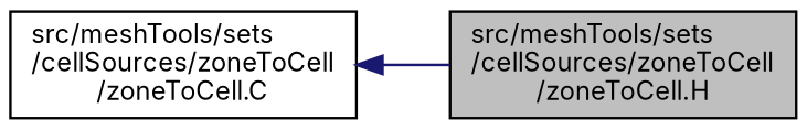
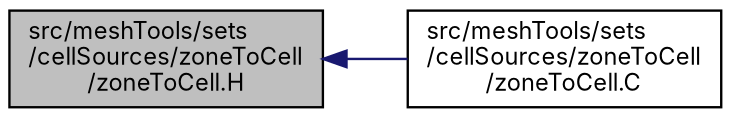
  digraph {
    rankdir=LR
    fontname=Inter
    node [color=black fontname=Inter fontsize=10 shape=record]
    n1 [fillcolor=grey75 fontcolor=black height=0.2 label="src/meshTools/sets\l/cellSources/zoneToCell\l/zoneToCell.H" style=filled width=0.4]
    n2 [height=0.2 label="src/meshTools/sets\l/cellSources/zoneToCell\l/zoneToCell.C" width=0.4]
-   n2 -> n1 [color=midnightblue dir=back fontname=Inter fontsize=10 labelfontname=FreeSans labelfontsize=10 style=solid]
+   n1 -> n2 [color=midnightblue dir=back fontname=Inter fontsize=10 labelfontname=FreeSans labelfontsize=10 style=solid]
  }
